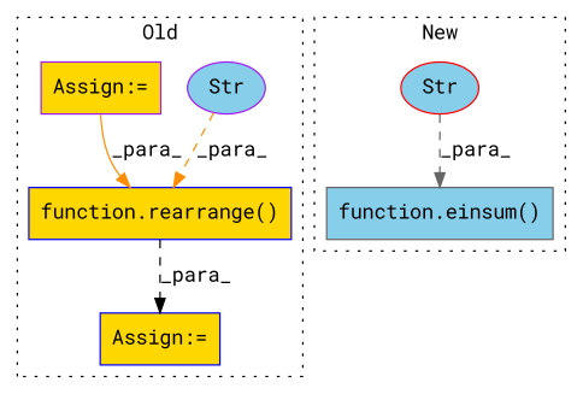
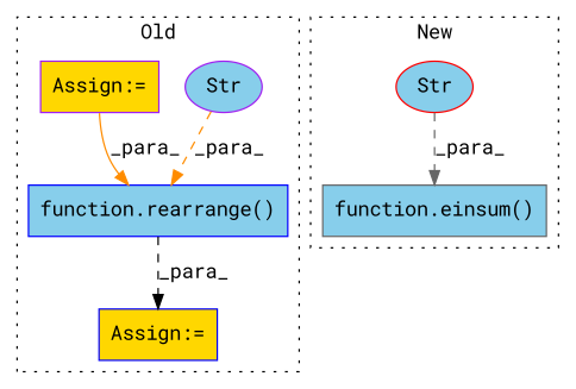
  digraph {
    fontname="Roboto Mono"
    node [a=75 l=3 shape=box style=filled fillcolor=gold color=blue fontname="Roboto Mono"]
    edge [color=darkorange style=dashed fontname="Roboto Mono"]
-   n1 [l="10,15" label="function.rearrange()" s="6100,6143"]
+   n1 [l="10,15" label="function.rearrange()" s="6100,6143" fillcolor=skyblue]
    n2 [a=66 l=28 label=Str s=6115 shape=ellipse fillcolor=skyblue color=purple]
    n3 [a=68 label="Assign:=" s=6170]
    n4 [a=68 label="Assign:=" s=5876 color=purple]
    n5 [l="7,1" label="function.einsum()" s="6435,6483" fillcolor=skyblue color=gray40]
    n6 [a=66 l=35 label=Str s=6442 shape=ellipse fillcolor=skyblue color=red]
    subgraph cluster_1 {
      label=Old
      style=dotted
      n1
      n2
      n3
      n4
    }
    subgraph cluster_2 {
      label=New
      style=dotted
      n5
      n6
    }
    n1 -> n3 [label=_para_ color=black]
    n2 -> n1 [label=_para_]
    n4 -> n1 [label=_para_ style=solid]
    n6 -> n5 [label=_para_ color=gray40]
  }
